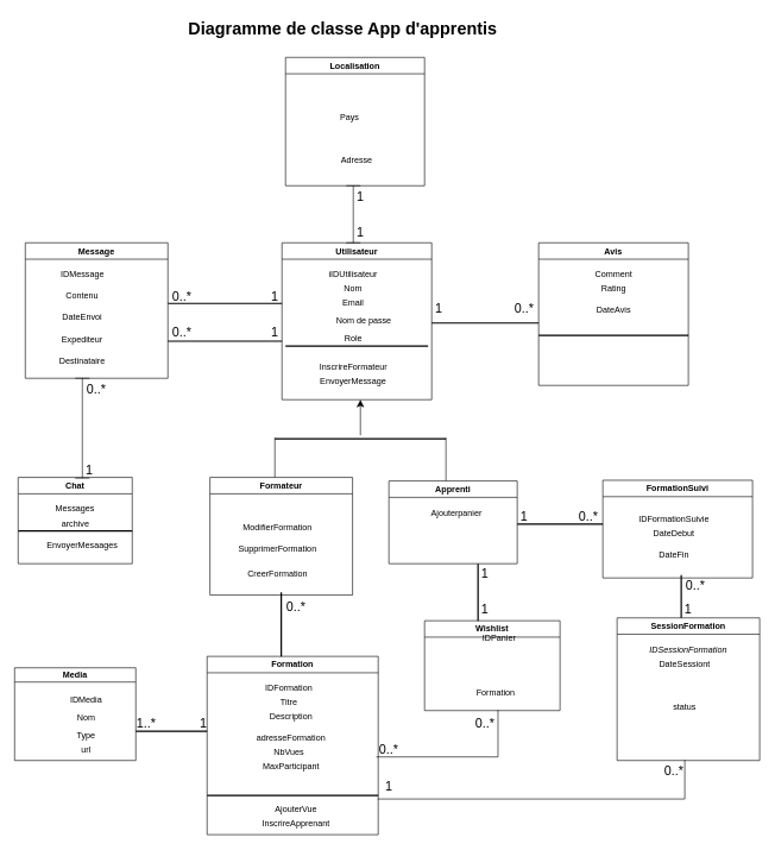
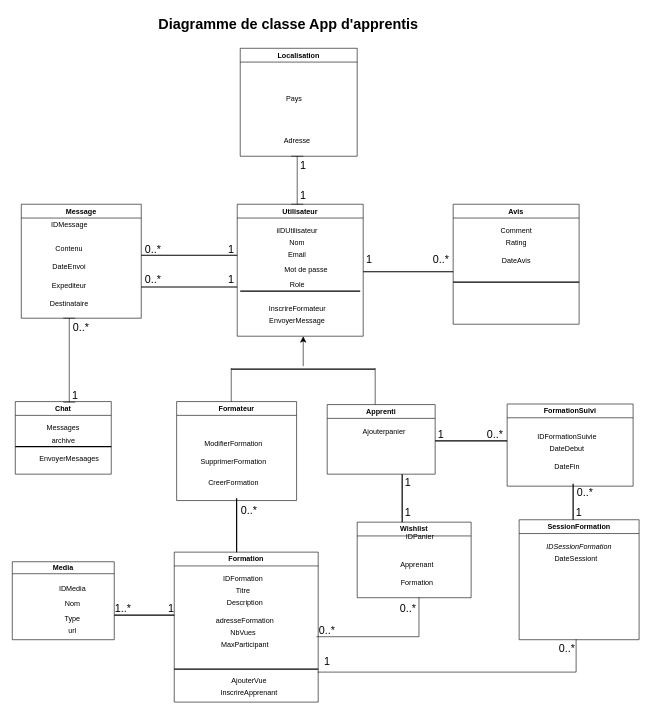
  <mxCell id="0" />
  <mxCell id="1" parent="0" />
  <mxCell id="2" value="Utilisateur" style="swimlane;whiteSpace=wrap;html=1;startSize=23;" vertex="1" parent="1"><mxGeometry x="395" y="340" width="210" height="220" as="geometry" /></mxCell>
  <mxCell id="3" value="iIDUtilisateur" style="text;html=1;align=center;verticalAlign=middle;whiteSpace=wrap;rounded=0;" vertex="1" parent="2"><mxGeometry x="55" y="30" width="90" height="30" as="geometry" /></mxCell>
  <mxCell id="4" value="Nom" style="text;html=1;align=center;verticalAlign=middle;whiteSpace=wrap;rounded=0;" vertex="1" parent="2"><mxGeometry x="70" y="50" width="60" height="30" as="geometry" /></mxCell>
  <mxCell id="5" value="Email" style="text;html=1;align=center;verticalAlign=middle;whiteSpace=wrap;rounded=0;" vertex="1" parent="2"><mxGeometry x="70" y="70" width="60" height="30" as="geometry" /></mxCell>
- <mxCell id="6" value="Nom de passe" style="text;html=1;align=center;verticalAlign=middle;whiteSpace=wrap;rounded=0;" vertex="1" parent="2"><mxGeometry x="70" y="95" width="90" height="30" as="geometry" /></mxCell>
+ <mxCell id="6" value="Mot de passe" style="text;html=1;align=center;verticalAlign=middle;whiteSpace=wrap;rounded=0;" vertex="1" parent="2"><mxGeometry x="70" y="95" width="90" height="30" as="geometry" /></mxCell>
  <mxCell id="7" value="Role" style="text;html=1;align=center;verticalAlign=middle;resizable=0;points=[];autosize=1;strokeColor=none;fillColor=none;" vertex="1" parent="2"><mxGeometry x="75" y="120" width="50" height="30" as="geometry" /></mxCell>
  <mxCell id="8" value="" style="line;strokeWidth=2;html=1;" vertex="1" parent="2"><mxGeometry x="5" y="140" width="200" height="10" as="geometry" /></mxCell>
  <mxCell id="9" value="EnvoyerMessage" style="text;html=1;align=center;verticalAlign=middle;whiteSpace=wrap;rounded=0;" vertex="1" parent="2"><mxGeometry x="70" y="180" width="60" height="30" as="geometry" /></mxCell>
  <mxCell id="10" value="InscrireFormateur" style="text;html=1;align=center;verticalAlign=middle;resizable=0;points=[];autosize=1;strokeColor=none;fillColor=none;" vertex="1" parent="2"><mxGeometry x="40" y="160" width="120" height="30" as="geometry" /></mxCell>
  <mxCell id="11" value="" style="shape=partialRectangle;whiteSpace=wrap;html=1;bottom=0;top=0;fillColor=none;" vertex="1" parent="1"><mxGeometry x="385" y="614" width="240" height="60" as="geometry" /></mxCell>
  <mxCell id="12" value="Formateur" style="swimlane;whiteSpace=wrap;html=1;" vertex="1" parent="1"><mxGeometry x="294" y="669" width="200" height="165" as="geometry" /></mxCell>
  <mxCell id="13" value="CreerFormation" style="text;html=1;align=center;verticalAlign=middle;whiteSpace=wrap;rounded=0;" vertex="1" parent="12"><mxGeometry x="65" y="121" width="60" height="30" as="geometry" /></mxCell>
  <mxCell id="14" value="ModifierFormation" style="text;html=1;align=center;verticalAlign=middle;whiteSpace=wrap;rounded=0;" vertex="1" parent="12"><mxGeometry x="65" y="56" width="60" height="30" as="geometry" /></mxCell>
  <mxCell id="15" value="SupprimerFormation" style="text;html=1;align=center;verticalAlign=middle;whiteSpace=wrap;rounded=0;" vertex="1" parent="12"><mxGeometry x="65" y="85" width="60" height="30" as="geometry" /></mxCell>
  <mxCell id="16" value="Apprenti" style="swimlane;whiteSpace=wrap;html=1;" vertex="1" parent="1"><mxGeometry x="545" y="674" width="180" height="116" as="geometry" /></mxCell>
  <mxCell id="17" value="Ajouterpanier" style="text;html=1;align=center;verticalAlign=middle;whiteSpace=wrap;rounded=0;" vertex="1" parent="16"><mxGeometry x="65" y="31" width="60" height="30" as="geometry" /></mxCell>
  <mxCell id="18" value="Message" style="swimlane;whiteSpace=wrap;html=1;align=center;" vertex="1" parent="1"><mxGeometry x="35" y="340" width="200" height="190" as="geometry" /></mxCell>
- <mxCell id="19" value="IDMessage" style="text;html=1;align=center;verticalAlign=middle;resizable=0;points=[];autosize=1;strokeColor=none;fillColor=none;" vertex="1" parent="18"><mxGeometry x="40" y="30" width="80" height="30" as="geometry" /></mxCell>
+ <mxCell id="19" value="IDMessage" style="text;html=1;align=center;verticalAlign=middle;resizable=0;points=[];autosize=1;strokeColor=none;fillColor=none;" vertex="1" parent="18"><mxGeometry x="40" y="20" width="80" height="30" as="geometry" /></mxCell>
  <mxCell id="20" value="Contenu" style="text;html=1;align=center;verticalAlign=middle;whiteSpace=wrap;rounded=0;" vertex="1" parent="18"><mxGeometry x="50" y="60" width="60" height="30" as="geometry" /></mxCell>
  <mxCell id="21" value="DateEnvoi" style="text;html=1;align=center;verticalAlign=middle;whiteSpace=wrap;rounded=0;" vertex="1" parent="18"><mxGeometry x="50" y="90" width="60" height="30" as="geometry" /></mxCell>
  <mxCell id="22" value="Expediteur" style="text;html=1;align=center;verticalAlign=middle;whiteSpace=wrap;rounded=0;" vertex="1" parent="18"><mxGeometry x="50" y="121" width="60" height="30" as="geometry" /></mxCell>
  <mxCell id="23" value="Destinataire" style="text;html=1;align=center;verticalAlign=middle;whiteSpace=wrap;rounded=0;" vertex="1" parent="18"><mxGeometry x="50" y="151" width="60" height="30" as="geometry" /></mxCell>
  <mxCell id="24" value="" style="edgeStyle=segmentEdgeStyle;endArrow=classic;html=1;curved=0;rounded=0;endSize=8;startSize=8;" edge="1" parent="1" source="26"><mxGeometry width="50" height="50" relative="1" as="geometry"><mxPoint x="455" y="610" as="sourcePoint" /><mxPoint x="505" y="560" as="targetPoint" /></mxGeometry></mxCell>
  <mxCell id="25" value="" style="edgeStyle=segmentEdgeStyle;endArrow=classic;html=1;curved=0;rounded=0;endSize=8;startSize=8;" edge="1" parent="1" target="26"><mxGeometry width="50" height="50" relative="1" as="geometry"><mxPoint x="455" y="610" as="sourcePoint" /><mxPoint x="505" y="560" as="targetPoint" /></mxGeometry></mxCell>
  <mxCell id="26" value="" style="line;strokeWidth=2;html=1;" vertex="1" parent="1"><mxGeometry x="385" y="610" width="240" height="10" as="geometry" /></mxCell>
  <mxCell id="27" value="Formation" style="swimlane;whiteSpace=wrap;html=1;" vertex="1" parent="1"><mxGeometry x="290" y="920" width="240" height="250" as="geometry" /></mxCell>
  <mxCell id="28" value="IDFormation" style="text;html=1;align=center;verticalAlign=middle;whiteSpace=wrap;rounded=0;" vertex="1" parent="27"><mxGeometry x="85" y="30" width="60" height="30" as="geometry" /></mxCell>
  <mxCell id="29" value="Titre" style="text;html=1;align=center;verticalAlign=middle;whiteSpace=wrap;rounded=0;" vertex="1" parent="27"><mxGeometry x="85" y="50" width="60" height="30" as="geometry" /></mxCell>
  <mxCell id="30" value="Description" style="text;html=1;align=center;verticalAlign=middle;whiteSpace=wrap;rounded=0;" vertex="1" parent="27"><mxGeometry x="87.5" y="70" width="60" height="30" as="geometry" /></mxCell>
  <mxCell id="31" value="adresseFormation" style="text;html=1;align=center;verticalAlign=middle;whiteSpace=wrap;rounded=0;" vertex="1" parent="27"><mxGeometry x="87.5" y="100" width="60" height="30" as="geometry" /></mxCell>
  <mxCell id="32" value="NbVues" style="text;html=1;align=center;verticalAlign=middle;whiteSpace=wrap;rounded=0;" vertex="1" parent="27"><mxGeometry x="85" y="120" width="60" height="30" as="geometry" /></mxCell>
  <mxCell id="33" value="" style="line;strokeWidth=2;html=1;" vertex="1" parent="27"><mxGeometry y="190" width="240" height="10" as="geometry" /></mxCell>
  <mxCell id="34" value="MaxParticipant" style="text;html=1;align=center;verticalAlign=middle;whiteSpace=wrap;rounded=0;" vertex="1" parent="27"><mxGeometry x="87.5" y="140" width="60" height="30" as="geometry" /></mxCell>
  <mxCell id="35" value="AjouterVue" style="text;html=1;align=center;verticalAlign=middle;whiteSpace=wrap;rounded=0;" vertex="1" parent="27"><mxGeometry x="95" y="200" width="60" height="30" as="geometry" /></mxCell>
  <mxCell id="36" value="InscrireApprenant" style="text;html=1;align=center;verticalAlign=middle;whiteSpace=wrap;rounded=0;" vertex="1" parent="27"><mxGeometry x="95" y="220" width="60" height="30" as="geometry" /></mxCell>
  <mxCell id="37" value="" style="line;strokeWidth=2;html=1;" vertex="1" parent="27"><mxGeometry x="-100" y="100" width="100" height="10" as="geometry" /></mxCell>
  <mxCell id="38" value="&lt;font style=&quot;font-size: 18px;&quot;&gt;1&lt;/font&gt;" style="text;html=1;align=center;verticalAlign=middle;whiteSpace=wrap;rounded=0;" vertex="1" parent="27"><mxGeometry x="-35" y="80" width="60" height="30" as="geometry" /></mxCell>
  <mxCell id="39" value="Chat" style="swimlane;whiteSpace=wrap;html=1;startSize=23;" vertex="1" parent="1"><mxGeometry x="25" y="669" width="160" height="121" as="geometry" /></mxCell>
  <mxCell id="40" value="Messages" style="text;html=1;align=center;verticalAlign=middle;whiteSpace=wrap;rounded=0;" vertex="1" parent="39"><mxGeometry x="50" y="29" width="60" height="30" as="geometry" /></mxCell>
  <mxCell id="41" value="" style="line;strokeWidth=2;html=1;" vertex="1" parent="39"><mxGeometry y="70" width="160" height="10" as="geometry" /></mxCell>
  <mxCell id="42" value="EnvoyerMesaages" style="text;html=1;align=center;verticalAlign=middle;whiteSpace=wrap;rounded=0;" vertex="1" parent="39"><mxGeometry x="60" y="80" width="60" height="30" as="geometry" /></mxCell>
  <mxCell id="43" value="archive" style="text;html=1;align=center;verticalAlign=middle;resizable=0;points=[];autosize=1;strokeColor=none;fillColor=none;" vertex="1" parent="39"><mxGeometry x="50" y="50" width="60" height="30" as="geometry" /></mxCell>
  <mxCell id="44" value="Wishlist" style="swimlane;whiteSpace=wrap;html=1;" vertex="1" parent="1"><mxGeometry x="595" y="870" width="190" height="126" as="geometry" /></mxCell>
  <mxCell id="45" value="IDPanier" style="text;html=1;align=center;verticalAlign=middle;whiteSpace=wrap;rounded=0;" vertex="1" parent="44"><mxGeometry x="75" y="15" width="60" height="20" as="geometry" /></mxCell>
+ <mxCell id="46" value="Apprenant" style="text;html=1;align=center;verticalAlign=middle;whiteSpace=wrap;rounded=0;" vertex="1" parent="44"><mxGeometry x="70" y="56" width="60" height="30" as="geometry" /></mxCell>
  <mxCell id="47" value="Formation" style="text;html=1;align=center;verticalAlign=middle;whiteSpace=wrap;rounded=0;" vertex="1" parent="44"><mxGeometry x="70" y="86" width="60" height="30" as="geometry" /></mxCell>
  <mxCell id="48" value="Localisation" style="swimlane;whiteSpace=wrap;html=1;" vertex="1" parent="1"><mxGeometry x="400" y="80" width="195" height="180" as="geometry" /></mxCell>
  <mxCell id="49" value="Pays" style="text;html=1;align=center;verticalAlign=middle;whiteSpace=wrap;rounded=0;" vertex="1" parent="48"><mxGeometry x="60" y="70" width="60" height="30" as="geometry" /></mxCell>
- <mxCell id="50" value="Adresse" style="text;html=1;align=center;verticalAlign=middle;whiteSpace=wrap;rounded=0;" vertex="1" parent="48"><mxGeometry x="70" y="130" width="60" height="30" as="geometry" /></mxCell>
+ <mxCell id="50" value="Adresse" style="text;html=1;align=center;verticalAlign=middle;whiteSpace=wrap;rounded=0;" vertex="1" parent="48"><mxGeometry x="65" y="140" width="60" height="30" as="geometry" /></mxCell>
  <mxCell id="51" value="&lt;font style=&quot;font-size: 18px;&quot;&gt;1&lt;/font&gt;" style="text;html=1;align=center;verticalAlign=middle;whiteSpace=wrap;rounded=0;" vertex="1" parent="1"><mxGeometry x="475" width="60" height="30" as="geometry" y="260" /></mxCell>
  <mxCell id="52" value="1" style="text;html=1;align=center;verticalAlign=middle;whiteSpace=wrap;rounded=0;fontSize=18;" vertex="1" parent="1"><mxGeometry x="475" y="310" width="60" height="30" as="geometry" /></mxCell>
  <mxCell id="53" value="Diagramme de classe App d'apprentis" style="text;strokeColor=none;fillColor=none;html=1;fontSize=24;fontStyle=1;verticalAlign=middle;align=center;" vertex="1" parent="1"><mxGeometry x="420" y="20" width="120" height="40" as="geometry" /></mxCell>
  <mxCell id="54" value="" style="shape=crossbar;whiteSpace=wrap;html=1;rounded=1;direction=south;" vertex="1" parent="1"><mxGeometry x="485" width="20" height="80" as="geometry" y="260" /></mxCell>
  <mxCell id="55" value="&lt;font style=&quot;font-size: 18px;&quot;&gt;1&lt;/font&gt;" style="text;html=1;align=center;verticalAlign=middle;whiteSpace=wrap;rounded=0;" vertex="1" parent="1"><mxGeometry x="95" y="644" width="60" height="30" as="geometry" /></mxCell>
  <mxCell id="56" value="1" style="text;html=1;align=center;verticalAlign=middle;whiteSpace=wrap;rounded=0;fontSize=18;rotation=0;" vertex="1" parent="1"><mxGeometry x="355" y="400" width="60" height="30" as="geometry" /></mxCell>
  <mxCell id="57" value="" style="shape=crossbar;whiteSpace=wrap;html=1;rounded=1;direction=south;" vertex="1" parent="1"><mxGeometry x="105" y="530" width="20" height="140" as="geometry" /></mxCell>
  <mxCell id="58" value="" style="line;strokeWidth=2;html=1;" vertex="1" parent="1"><mxGeometry x="235" y="420" width="160" height="10" as="geometry" /></mxCell>
  <mxCell id="59" value="0..*" style="text;html=1;align=center;verticalAlign=middle;whiteSpace=wrap;rounded=0;fontSize=18;" vertex="1" parent="1"><mxGeometry x="225" y="400" width="60" height="30" as="geometry" /></mxCell>
  <mxCell id="60" value="0..*" style="text;html=1;align=center;verticalAlign=middle;whiteSpace=wrap;rounded=0;fontSize=18;" vertex="1" parent="1"><mxGeometry x="105" y="530" width="60" height="30" as="geometry" /></mxCell>
  <mxCell id="61" value="" style="line;strokeWidth=2;html=1;" vertex="1" parent="1"><mxGeometry x="235" y="473" width="160" height="10" as="geometry" /></mxCell>
  <mxCell id="62" value="FormationSuivi" style="swimlane;whiteSpace=wrap;html=1;startSize=23;" vertex="1" parent="1"><mxGeometry x="845" y="673" width="210" height="137" as="geometry" /></mxCell>
  <mxCell id="63" value="IDFormationSuivie" style="text;html=1;align=center;verticalAlign=middle;whiteSpace=wrap;rounded=0;" vertex="1" parent="62"><mxGeometry x="70" y="40" width="60" height="30" as="geometry" /></mxCell>
  <mxCell id="64" value="DateDebut" style="text;html=1;align=center;verticalAlign=middle;whiteSpace=wrap;rounded=0;" vertex="1" parent="62"><mxGeometry x="70" y="60" width="60" height="30" as="geometry" /></mxCell>
  <mxCell id="65" value="DateFin" style="text;html=1;align=center;verticalAlign=middle;whiteSpace=wrap;rounded=0;" vertex="1" parent="62"><mxGeometry x="70" y="90" width="60" height="30" as="geometry" /></mxCell>
  <mxCell id="66" value="Media" style="swimlane;whiteSpace=wrap;html=1;startSize=20;" vertex="1" parent="1"><mxGeometry x="20" y="936" width="170" height="130" as="geometry" /></mxCell>
  <mxCell id="67" value="url" style="text;html=1;align=center;verticalAlign=middle;resizable=0;points=[];autosize=1;strokeColor=none;fillColor=none;" vertex="1" parent="66"><mxGeometry x="80" y="100" width="40" height="30" as="geometry" /></mxCell>
  <mxCell id="68" value="Type" style="text;html=1;align=center;verticalAlign=middle;resizable=0;points=[];autosize=1;strokeColor=none;fillColor=none;" vertex="1" parent="66"><mxGeometry x="75" y="80" width="50" height="30" as="geometry" /></mxCell>
  <mxCell id="69" value="Nom" style="text;html=1;align=center;verticalAlign=middle;resizable=0;points=[];autosize=1;strokeColor=none;fillColor=none;" vertex="1" parent="66"><mxGeometry x="75" y="55" width="50" height="30" as="geometry" /></mxCell>
  <mxCell id="70" value="IDMedia" style="text;html=1;align=center;verticalAlign=middle;resizable=0;points=[];autosize=1;strokeColor=none;fillColor=none;" vertex="1" parent="66"><mxGeometry x="65" y="30" width="70" height="30" as="geometry" /></mxCell>
  <mxCell id="71" value="SessionFormation" style="swimlane;whiteSpace=wrap;html=1;" vertex="1" parent="1"><mxGeometry x="865" y="866" width="200" height="200" as="geometry" /></mxCell>
  <mxCell id="72" value="&lt;i&gt;IDSessionFormation&lt;/i&gt;" style="text;html=1;align=center;verticalAlign=middle;whiteSpace=wrap;rounded=0;" vertex="1" parent="71"><mxGeometry x="70" y="30" width="60" height="30" as="geometry" /></mxCell>
  <mxCell id="73" value="DateSessiont" style="text;html=1;align=center;verticalAlign=middle;whiteSpace=wrap;rounded=0;" vertex="1" parent="71"><mxGeometry x="65" y="50" width="60" height="30" as="geometry" /></mxCell>
- <mxCell id="74" value="status" style="text;html=1;align=center;verticalAlign=middle;whiteSpace=wrap;rounded=0;" vertex="1" parent="71"><mxGeometry x="65" y="110" width="60" height="30" as="geometry" /></mxCell>
  <mxCell id="75" value="0..*" style="text;html=1;align=center;verticalAlign=middle;whiteSpace=wrap;rounded=0;fontSize=18;" vertex="1" parent="1"><mxGeometry x="225" y="450" width="60" height="30" as="geometry" /></mxCell>
  <mxCell id="76" value="1" style="text;html=1;align=center;verticalAlign=middle;whiteSpace=wrap;rounded=0;fontSize=18;rotation=0;" vertex="1" parent="1"><mxGeometry x="515" y="1087" width="60" height="30" as="geometry" /></mxCell>
  <mxCell id="77" value="&lt;font style=&quot;font-size: 18px;&quot;&gt;1&lt;/font&gt;" style="text;html=1;align=center;verticalAlign=middle;whiteSpace=wrap;rounded=0;" vertex="1" parent="1"><mxGeometry x="935" y="840" width="60" height="30" as="geometry" /></mxCell>
  <mxCell id="78" value="0..*" style="text;html=1;align=center;verticalAlign=middle;whiteSpace=wrap;rounded=0;fontSize=18;" vertex="1" parent="1"><mxGeometry x="945" y="806" width="60" height="30" as="geometry" /></mxCell>
  <mxCell id="79" value="" style="line;strokeWidth=2;direction=south;html=1;" vertex="1" parent="1"><mxGeometry x="665" y="790" width="10" height="80" as="geometry" /></mxCell>
  <mxCell id="80" value="&lt;font style=&quot;font-size: 18px;&quot;&gt;1&lt;/font&gt;" style="text;html=1;align=center;verticalAlign=middle;whiteSpace=wrap;rounded=0;" vertex="1" parent="1"><mxGeometry x="650" y="840" width="60" height="30" as="geometry" /></mxCell>
  <mxCell id="81" value="0..*" style="text;html=1;align=center;verticalAlign=middle;whiteSpace=wrap;rounded=0;fontSize=18;" vertex="1" parent="1"><mxGeometry x="915" y="1066" width="60" height="30" as="geometry" /></mxCell>
  <mxCell id="82" value="1" style="text;html=1;align=center;verticalAlign=middle;whiteSpace=wrap;rounded=0;fontSize=18;rotation=0;" vertex="1" parent="1"><mxGeometry x="355" y="450" width="60" height="30" as="geometry" /></mxCell>
  <mxCell id="83" value="" style="line;strokeWidth=2;html=1;" vertex="1" parent="1"><mxGeometry x="605" y="447.5" width="150" height="10" as="geometry" /></mxCell>
  <mxCell id="84" value="1" style="text;html=1;align=center;verticalAlign=middle;whiteSpace=wrap;rounded=0;fontSize=18;rotation=0;" vertex="1" parent="1"><mxGeometry x="585" y="417.5" width="60" height="30" as="geometry" /></mxCell>
  <mxCell id="85" value="0..*" style="text;html=1;align=center;verticalAlign=middle;whiteSpace=wrap;rounded=0;fontSize=18;" vertex="1" parent="1"><mxGeometry x="705" y="417.5" width="60" height="30" as="geometry" /></mxCell>
  <mxCell id="86" value="1" style="text;html=1;align=center;verticalAlign=middle;whiteSpace=wrap;rounded=0;fontSize=18;rotation=0;" vertex="1" parent="1"><mxGeometry x="705" y="709.5" width="60" height="30" as="geometry" /></mxCell>
  <mxCell id="87" value="0..*" style="text;html=1;align=center;verticalAlign=middle;whiteSpace=wrap;rounded=0;fontSize=18;" vertex="1" parent="1"><mxGeometry x="650" y="1000" width="60" height="30" as="geometry" /></mxCell>
  <mxCell id="88" value="" style="line;strokeWidth=2;direction=south;html=1;" vertex="1" parent="1"><mxGeometry x="950" y="806" width="10" height="60" as="geometry" /></mxCell>
  <mxCell id="89" value="1..*" style="text;html=1;align=center;verticalAlign=middle;whiteSpace=wrap;rounded=0;fontSize=18;" vertex="1" parent="1"><mxGeometry x="175" y="1000" width="60" height="30" as="geometry" /></mxCell>
  <mxCell id="90" value="" style="shape=partialRectangle;whiteSpace=wrap;html=1;top=0;left=0;fillColor=none;" vertex="1" parent="1"><mxGeometry x="528" y="996" width="170" height="65" as="geometry" /></mxCell>
  <mxCell id="91" value="" style="shape=partialRectangle;whiteSpace=wrap;html=1;top=0;left=0;fillColor=none;" vertex="1" parent="1"><mxGeometry x="530" y="1066" width="430" height="54" as="geometry" /></mxCell>
  <mxCell id="92" value="0..*" style="text;html=1;align=center;verticalAlign=middle;whiteSpace=wrap;rounded=0;fontSize=18;" vertex="1" parent="1"><mxGeometry x="515" y="1036" width="60" height="30" as="geometry" /></mxCell>
  <mxCell id="93" value="0..*" style="text;html=1;align=center;verticalAlign=middle;whiteSpace=wrap;rounded=0;fontSize=18;" vertex="1" parent="1"><mxGeometry x="795" y="709.5" width="60" height="30" as="geometry" /></mxCell>
  <mxCell id="94" value="" style="line;strokeWidth=2;direction=south;html=1;" vertex="1" parent="1"><mxGeometry x="389" y="830" width="10" height="90" as="geometry" /></mxCell>
  <mxCell id="95" value="0..*" style="text;html=1;align=center;verticalAlign=middle;whiteSpace=wrap;rounded=0;fontSize=18;" vertex="1" parent="1"><mxGeometry x="385" y="836" width="60" height="30" as="geometry" /></mxCell>
  <mxCell id="96" value="Avis" style="swimlane;whiteSpace=wrap;html=1;" vertex="1" parent="1"><mxGeometry x="755" y="340" width="210" height="200" as="geometry" /></mxCell>
  <mxCell id="97" value="" style="line;strokeWidth=2;html=1;" vertex="1" parent="96"><mxGeometry y="125" width="210" height="10" as="geometry" /></mxCell>
  <mxCell id="98" value="Comment" style="text;html=1;align=center;verticalAlign=middle;resizable=0;points=[];autosize=1;strokeColor=none;fillColor=none;" vertex="1" parent="96"><mxGeometry x="65" y="30" width="80" height="30" as="geometry" /></mxCell>
  <mxCell id="99" value="Rating" style="text;html=1;align=center;verticalAlign=middle;resizable=0;points=[];autosize=1;strokeColor=none;fillColor=none;" vertex="1" parent="96"><mxGeometry x="75" y="50" width="60" height="30" as="geometry" /></mxCell>
  <mxCell id="100" value="DateAvis" style="text;html=1;align=center;verticalAlign=middle;resizable=0;points=[];autosize=1;strokeColor=none;fillColor=none;" vertex="1" parent="96"><mxGeometry x="70" y="80" width="70" height="30" as="geometry" /></mxCell>
  <mxCell id="101" value="1" style="text;html=1;align=center;verticalAlign=middle;whiteSpace=wrap;rounded=0;fontSize=18;" vertex="1" parent="1"><mxGeometry x="650" y="790" width="60" height="30" as="geometry" /></mxCell>
  <mxCell id="102" value="" style="line;strokeWidth=2;html=1;" vertex="1" parent="1"><mxGeometry x="725" y="729.5" width="120" height="10" as="geometry" /></mxCell>
